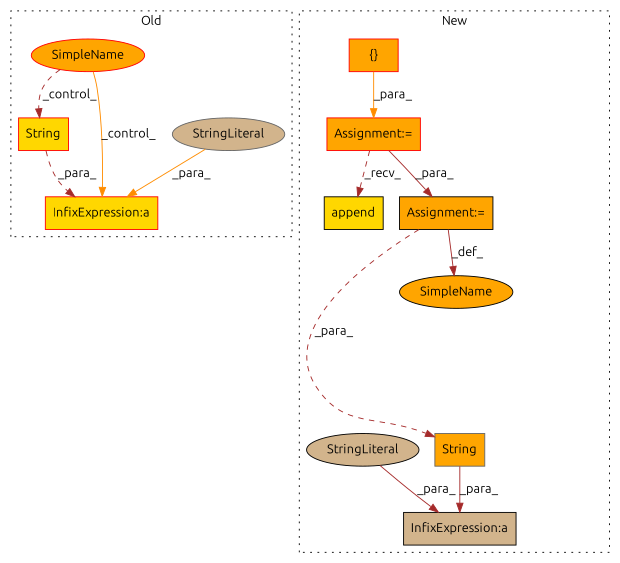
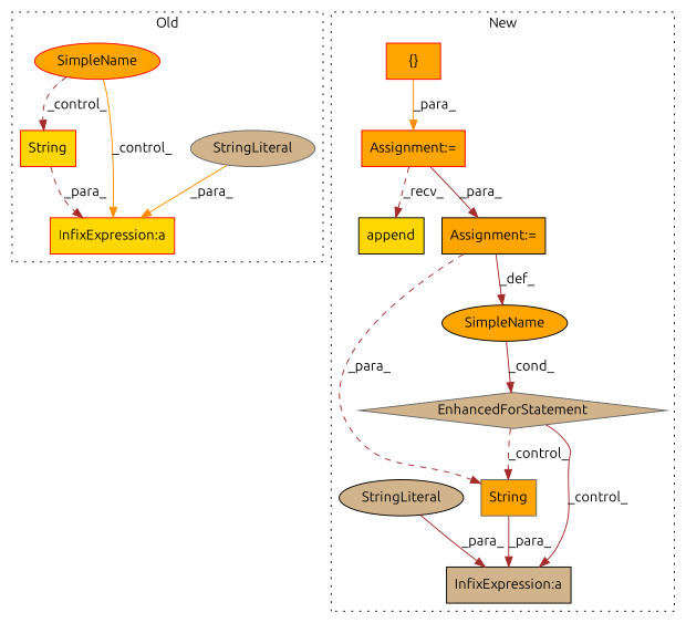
  digraph {
    fontname=Ubuntu
    node [a=32 l="7,1" shape=box style=filled fillcolor=orange color=red fontname=Ubuntu]
    edge [color=brown style=solid fontname=Ubuntu]
    n1 [label=String s="4585,4647" fillcolor=gold]
    n2 [a=27 l=3 label="InfixExpression:a" s=4582 fillcolor=gold]
    n3 [a=45 l=43 label=StringLiteral s=4539 shape=ellipse fillcolor=tan color=gray40]
    n4 [a=42 label=SimpleName shape=ellipse l=""]
    n5 [a=4 l=2 label="{}" s=4300]
    n6 [a=7 l=1 label="Assignment:=" s=4275]
    n7 [label=append s="4697,4717" fillcolor=gold color=black]
+   n8 [a=70 l="65,2" label=EnhancedForStatement s="4812,4928" shape=diamond fillcolor=tan color=gray40]
    n9 [label=String s="5057,5074" color=gray40]
    n10 [a=27 l=3 label="InfixExpression:a" s=5054 fillcolor=tan color=black]
    n11 [a=42 l=7 label=SimpleName s=4896 shape=ellipse color=black]
    n12 [a=45 l=43 label=StringLiteral s=5011 shape=ellipse fillcolor=tan color=black]
    n13 [a=7 l=1 label="Assignment:=" s=4764 color=black]
    subgraph cluster_1 {
      label=Old
      style=dotted
      n1
      n2
      n3
      n4
    }
    subgraph cluster_2 {
      label=New
      style=dotted
      n5
      n6
      n7
+     n8
      n9
      n10
      n11
      n12
      n13
    }
    n1 -> n2 [label=_para_ style=dashed]
    n3 -> n2 [label=_para_ color=darkorange]
    n4 -> n1 [label=_control_ style=dashed]
    n4 -> n2 [label=_control_ color=darkorange]
    n5 -> n6 [label=_para_ color=darkorange]
    n6 -> n7 [label=_recv_ style=dashed]
    n6 -> n13 [label=_para_]
+   n8 -> n9 [label=_control_ style=dashed]
+   n8 -> n10 [label=_control_]
    n9 -> n10 [label=_para_]
+   n11 -> n8 [label=_cond_]
    n12 -> n10 [label=_para_]
    n13 -> n9 [label=_para_ style=dashed]
    n13 -> n11 [label=_def_]
  }
